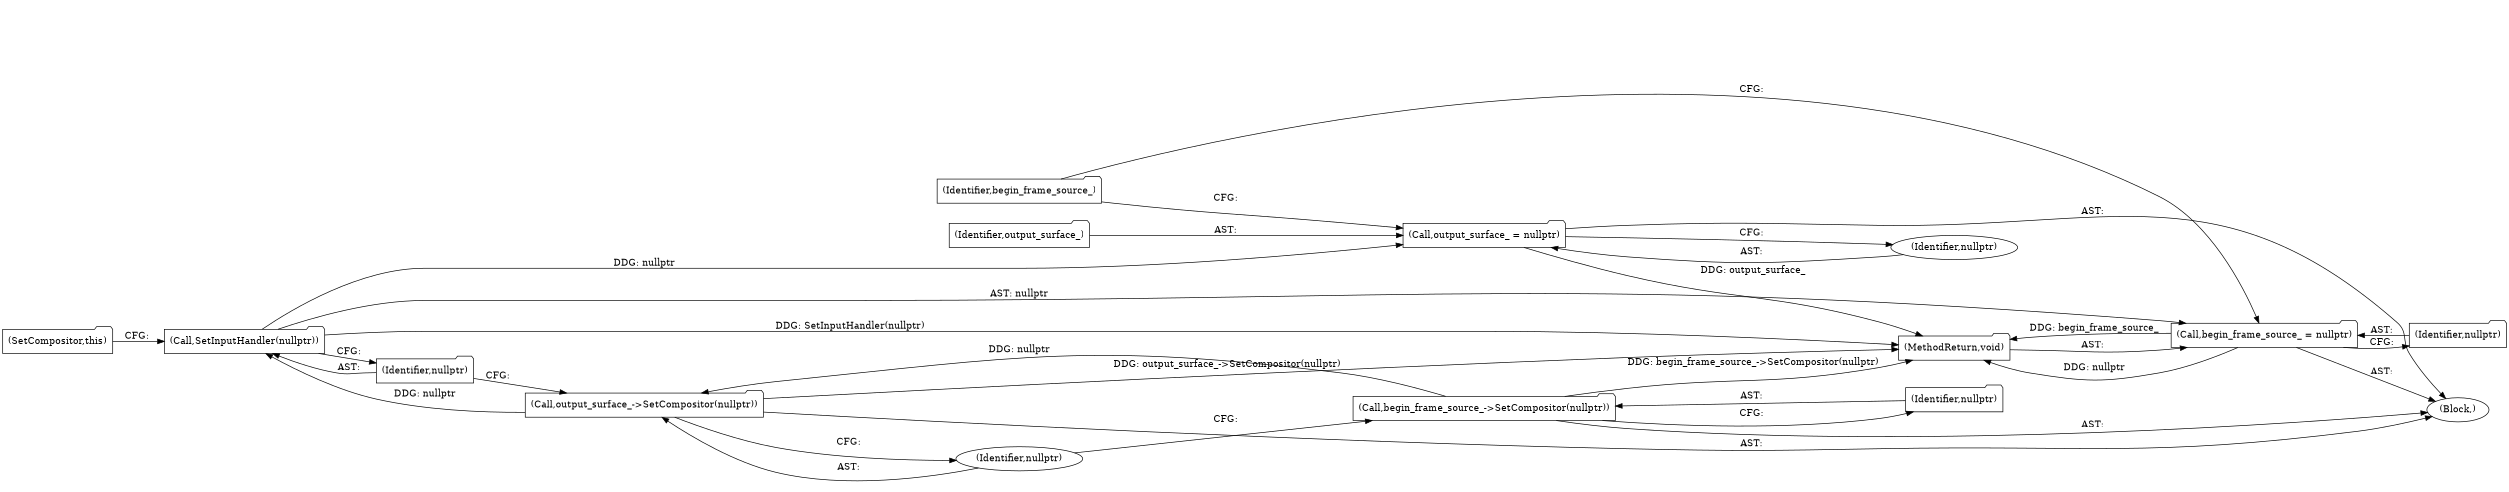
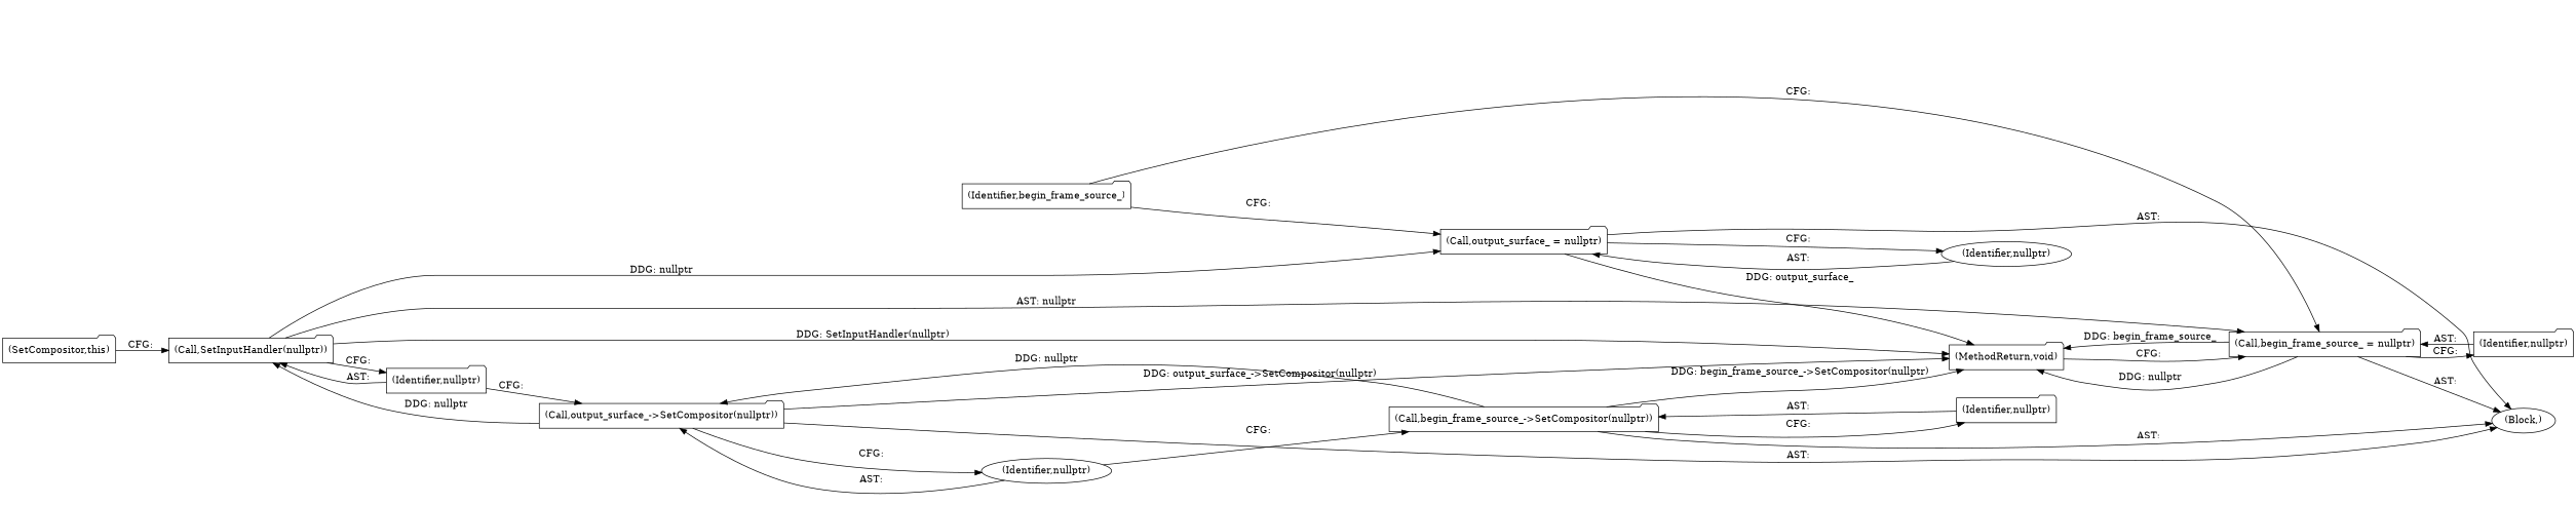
  digraph {
    rankdir=LR
    node [shape=folder]
    n1 [label="(Call,SetInputHandler(nullptr))"]
    n2 [label="(Call,output_surface_ = nullptr)"]
    n3 [label="(Call,begin_frame_source_ = nullptr)"]
    n4 [label="(MethodReturn,void)"]
    n5 [label="(Identifier,nullptr)"]
    n6 [label="(Block,)" shape=ellipse]
    n7 [label="(Identifier,nullptr)" shape=ellipse]
    n8 [label="(Identifier,nullptr)"]
    n9 [label="(Call,output_surface_->SetCompositor(nullptr))"]
    n10 [label="(Identifier,nullptr)" shape=ellipse]
    n11 [label="(Call,begin_frame_source_->SetCompositor(nullptr))"]
    n12 [label="(Identifier,nullptr)"]
    n13 [label="(SetCompositor,this)"]
    n14 [label="(Identifier,begin_frame_source_)"]
-   n15 [label="(Identifier,output_surface_)"]
    n1 -> n2 [label="DDG: nullptr"]
    n1 -> n3 [label="AST: nullptr"]
    n1 -> n4 [label="DDG: SetInputHandler(nullptr)"]
    n1 -> n5 [label="CFG: "]
    n2 -> n4 [label="DDG: output_surface_"]
    n2 -> n6 [label="AST: "]
    n2 -> n7 [label="CFG: "]
    n3 -> n4 [label="DDG: nullptr"]
    n3 -> n4 [label="DDG: begin_frame_source_"]
    n3 -> n6 [label="AST: "]
    n3 -> n8 [label="CFG: "]
-   n4 -> n3 [label="AST: "]
+   n4 -> n3 [label="CFG: "]
    n5 -> n1 [label="AST: "]
    n5 -> n9 [label="CFG: "]
    n7 -> n2 [label="AST: "]
    n8 -> n3 [label="AST: "]
    n9 -> n1 [label="DDG: nullptr"]
    n9 -> n4 [label="DDG: output_surface_->SetCompositor(nullptr)"]
    n9 -> n6 [label="AST: "]
    n9 -> n10 [label="CFG: "]
    n10 -> n9 [label="AST: "]
    n10 -> n11 [label="CFG: "]
    n11 -> n4 [label="DDG: begin_frame_source_->SetCompositor(nullptr)"]
    n11 -> n6 [label="AST: "]
    n11 -> n9 [label="DDG: nullptr"]
    n11 -> n12 [label="CFG: "]
    n12 -> n11 [label="AST: "]
    n13 -> n1 [label="CFG: "]
    n14 -> n2 [label="CFG: "]
    n14 -> n3 [label="CFG: "]
-   n15 -> n2 [label="AST: "]
  }
